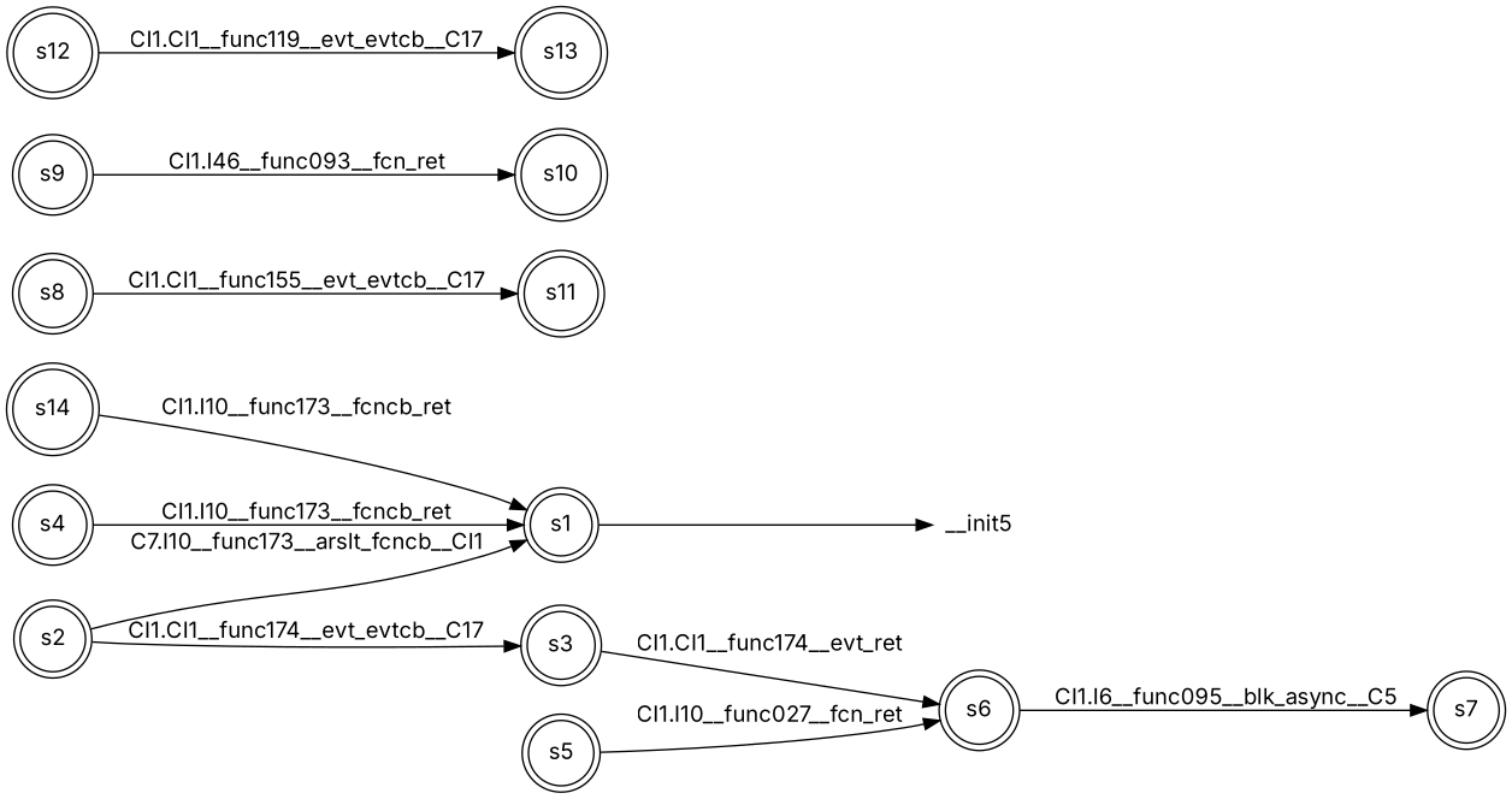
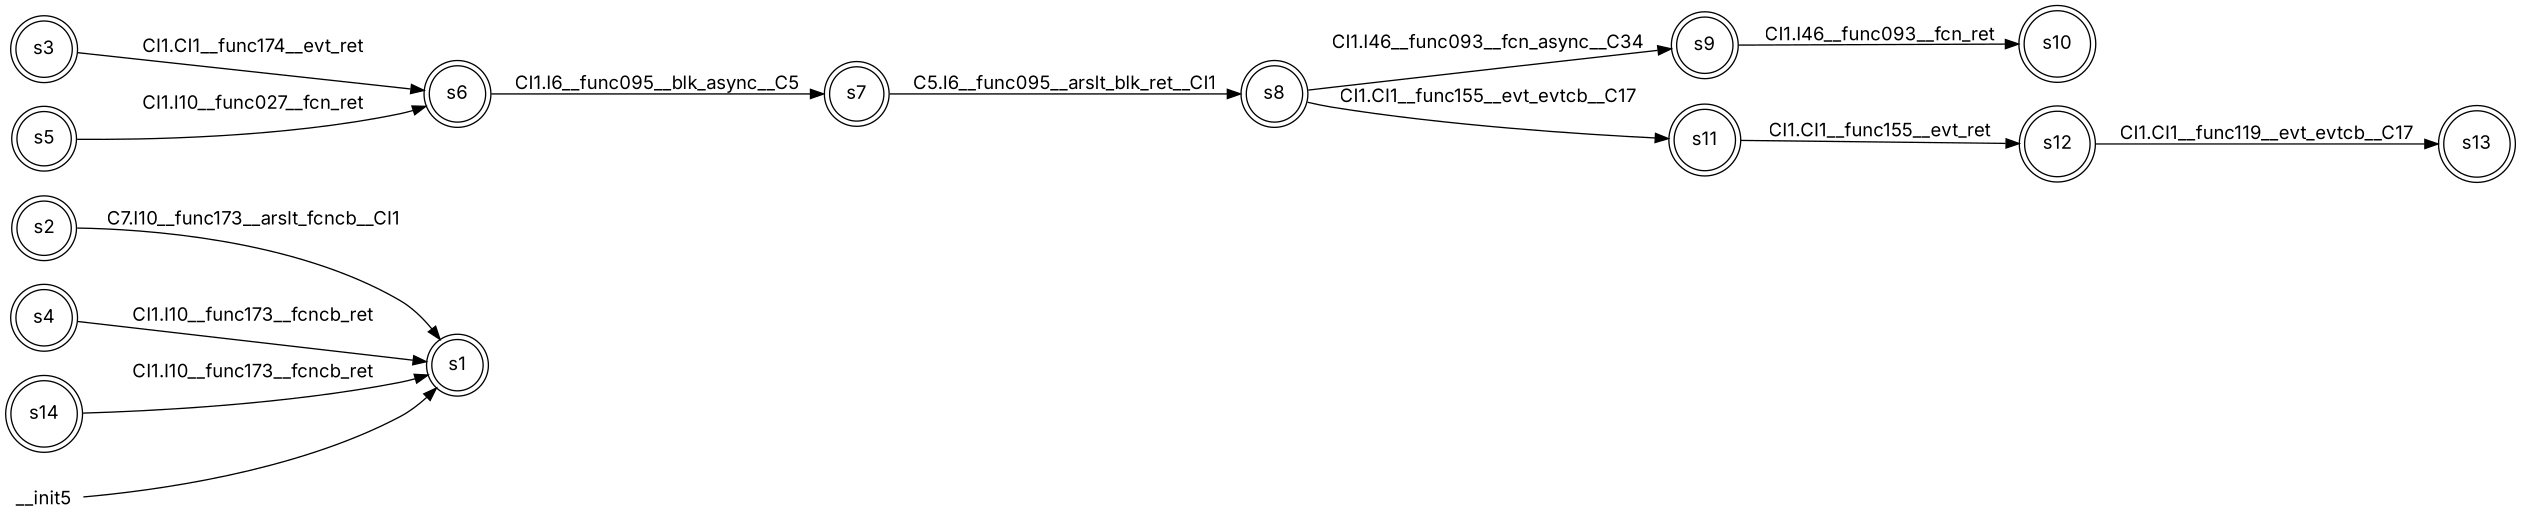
  digraph {
    fontname=Inter
    rankdir=LR
    node [fontname=Inter shape=doublecircle]
    edge [fontname=Inter]
    n1 [label=<s1>]
    n2 [label=<s2>]
    n3 [label=<s3>]
    n4 [label=<s6>]
    n5 [label=<s4>]
    n6 [label=<s5>]
    n7 [label=<s7>]
    n8 [label=<s8>]
    n9 [label=<s9>]
    n10 [label=<s11>]
    n11 [label=<s10>]
    n12 [label=<s12>]
    n13 [label=<s13>]
    n14 [label=<s14>]
    n15 [label=__init5 shape=none]
    n2 -> n1 [label=<C7.I10__func173__arslt_fcncb__CI1>]
-   n2 -> n3 [label=<CI1.CI1__func174__evt_evtcb__C17>]
    n3 -> n4 [label=<CI1.CI1__func174__evt_ret>]
    n4 -> n7 [label=<CI1.I6__func095__blk_async__C5>]
    n5 -> n1 [label=<CI1.I10__func173__fcncb_ret>]
    n6 -> n4 [label=<CI1.I10__func027__fcn_ret>]
+   n7 -> n8 [label=<C5.I6__func095__arslt_blk_ret__CI1>]
+   n8 -> n9 [label=<CI1.I46__func093__fcn_async__C34>]
    n8 -> n10 [label=<CI1.CI1__func155__evt_evtcb__C17>]
    n9 -> n11 [label=<CI1.I46__func093__fcn_ret>]
+   n10 -> n12 [label=<CI1.CI1__func155__evt_ret>]
    n12 -> n13 [label=<CI1.CI1__func119__evt_evtcb__C17>]
    n14 -> n1 [label=<CI1.I10__func173__fcncb_ret>]
-   n1 -> n15
+   n15 -> n1
  }
